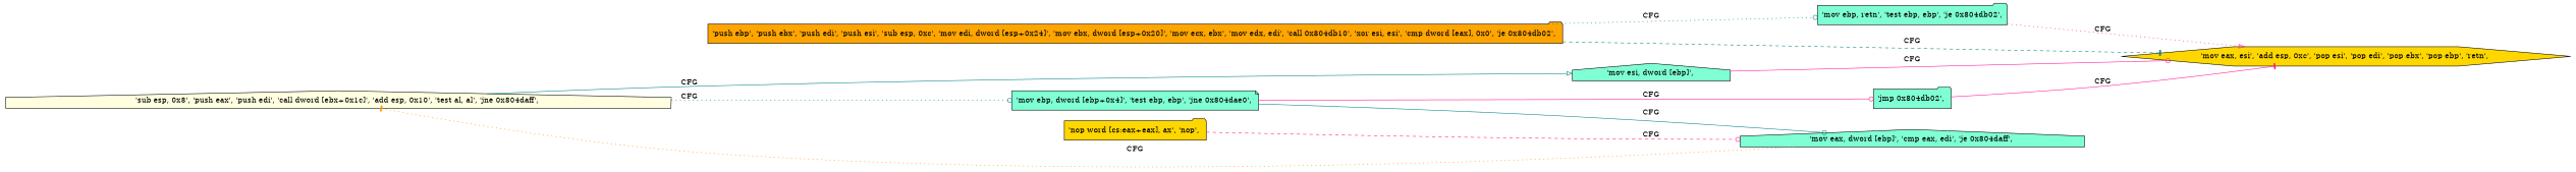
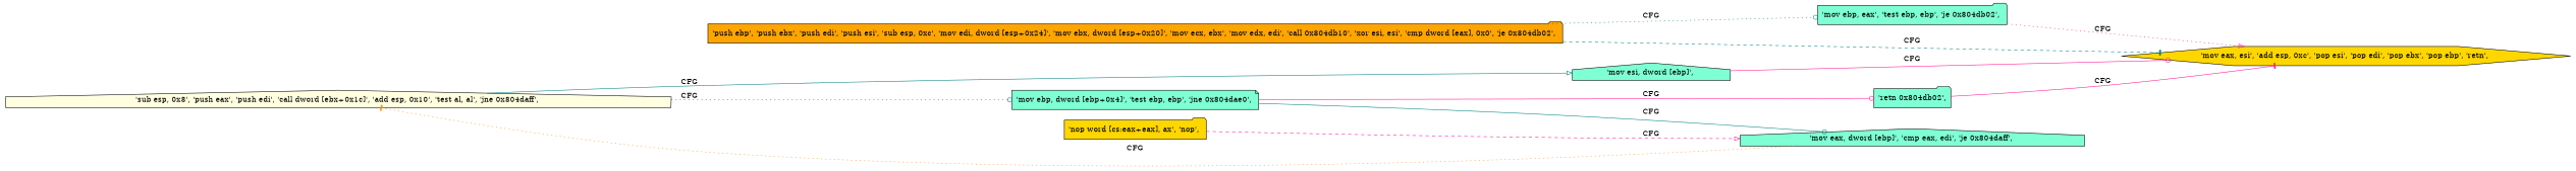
  digraph {
    rankdir=LR
    node [fillcolor=aquamarine shape=folder style=filled]
    edge [arrowhead=odot color=teal style=solid]
    n1 [fillcolor=orange label="'push ebp', 'push ebx', 'push edi', 'push esi', 'sub esp, 0xc', 'mov edi, dword [esp+0x24]', 'mov ebx, dword [esp+0x20]', 'mov ecx, ebx', 'mov edx, edi', 'call 0x804db10', 'xor esi, esi', 'cmp dword [eax], 0x0', 'je 0x804db02', "]
    n2 [fillcolor=gold label="'mov eax, esi', 'add esp, 0xc', 'pop esi', 'pop edi', 'pop ebx', 'pop ebp', 'retn', " shape=hexagon]
-   n3 [label="'mov ebp, retn', 'test ebp, ebp', 'je 0x804db02',"]
+   n3 [label="'mov ebp, eax', 'test ebp, ebp', 'je 0x804db02', "]
    n4 [fillcolor=gold label="'nop word [cs:eax+eax], ax', 'nop', "]
    n5 [label="'mov eax, dword [ebp]', 'cmp eax, edi', 'je 0x804daff', " shape=house]
    n6 [fillcolor=lightyellow label="'sub esp, 0x8', 'push eax', 'push edi', 'call dword [ebx+0x1c]', 'add esp, 0x10', 'test al, al', 'jne 0x804daff', " shape=house]
    n7 [label="'mov esi, dword [ebp]', " shape=house]
    n8 [label="'mov ebp, dword [ebp+0x4]', 'test ebp, ebp', 'jne 0x804dae0', " shape=note]
-   n9 [label="'jmp 0x804db02', "]
+   n9 [label="'retn 0x804db02',"]
    n1 -> n2 [arrowhead=tee label=CFG style=dashed]
    n1 -> n3 [label=CFG style=dotted]
    n3 -> n2 [arrowhead=onormal color=deeppink label=CFG style=dotted]
-   n4 -> n5 [color=deeppink label=CFG style=dashed]
+   n4 -> n5 [arrowhead=onormal color=deeppink label=CFG style=dashed]
    n5 -> n6 [arrowhead=tee color=darkorange label=CFG style=dotted]
    n6 -> n7 [arrowhead=onormal label=CFG]
    n6 -> n8 [label=CFG style=dotted]
    n7 -> n2 [color=deeppink label=CFG]
    n8 -> n5 [label=CFG]
    n8 -> n9 [color=deeppink label=CFG]
    n9 -> n2 [arrowhead=tee color=deeppink label=CFG]
  }
